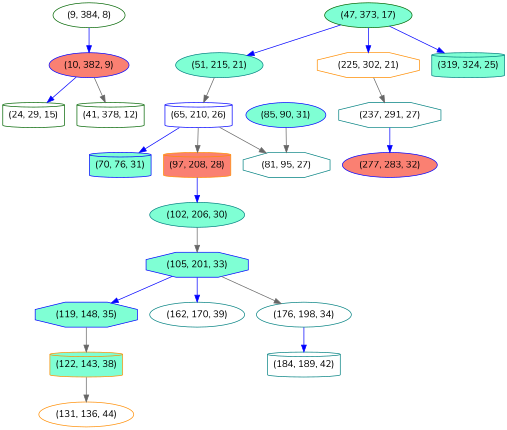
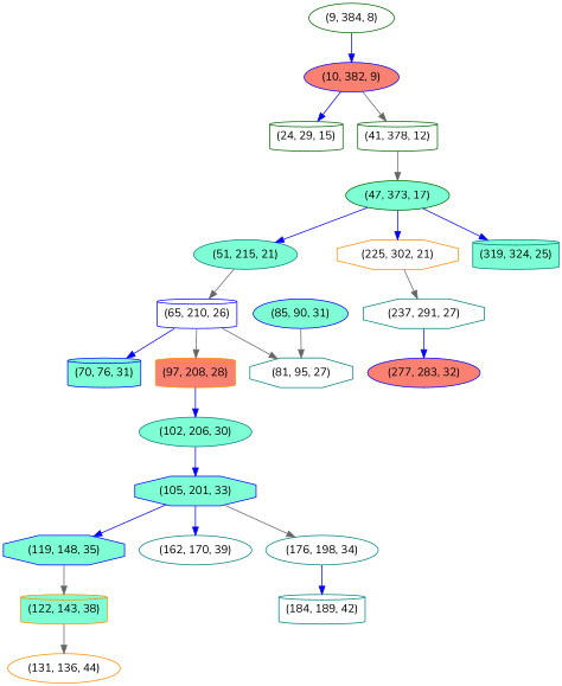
  digraph {
    fontname=Nunito
    node [color=teal fillcolor=white fontname=Nunito shape=ellipse style=filled]
    edge [color=blue fontname=Nunito]
    "(9, 384, 8)" [color=darkgreen]
    "(10, 382, 9)" [color=blue fillcolor=salmon]
    "(24, 29, 15)" [color=darkgreen shape=cylinder]
    "(41, 378, 12)" [color=darkgreen shape=cylinder]
    "(47, 373, 17)" [color=darkgreen fillcolor=aquamarine]
    "(51, 215, 21)" [fillcolor=aquamarine]
    "(225, 302, 21)" [color=darkorange shape=octagon]
    "(319, 324, 25)" [fillcolor=aquamarine shape=cylinder]
    "(65, 210, 26)" [color=blue shape=cylinder]
    "(237, 291, 27)" [shape=octagon]
    "(70, 76, 31)" [color=blue fillcolor=aquamarine shape=cylinder]
    "(81, 95, 27)" [shape=octagon]
    "(97, 208, 28)" [color=darkorange fillcolor=salmon shape=cylinder]
    "(102, 206, 30)" [fillcolor=aquamarine]
    "(85, 90, 31)" [color=blue fillcolor=aquamarine]
    "(105, 201, 33)" [color=blue fillcolor=aquamarine shape=octagon]
    "(119, 148, 35)" [color=blue fillcolor=aquamarine shape=octagon]
    "(162, 170, 39)"
    "(176, 198, 34)"
    "(122, 143, 38)" [color=darkorange fillcolor=aquamarine shape=cylinder]
    "(184, 189, 42)" [shape=cylinder]
    "(131, 136, 44)" [color=darkorange]
    "(277, 283, 32)" [color=blue fillcolor=salmon]
    "(9, 384, 8)" -> "(10, 382, 9)"
    "(10, 382, 9)" -> "(24, 29, 15)"
    "(10, 382, 9)" -> "(41, 378, 12)" [color=gray40]
+   "(41, 378, 12)" -> "(47, 373, 17)" [color=gray40]
    "(47, 373, 17)" -> "(51, 215, 21)"
    "(47, 373, 17)" -> "(225, 302, 21)"
    "(47, 373, 17)" -> "(319, 324, 25)"
    "(51, 215, 21)" -> "(65, 210, 26)" [color=gray40]
    "(225, 302, 21)" -> "(237, 291, 27)" [color=gray40]
    "(65, 210, 26)" -> "(70, 76, 31)"
    "(65, 210, 26)" -> "(81, 95, 27)" [color=gray40]
    "(65, 210, 26)" -> "(97, 208, 28)" [color=gray40]
    "(237, 291, 27)" -> "(277, 283, 32)"
    "(97, 208, 28)" -> "(102, 206, 30)"
-   "(102, 206, 30)" -> "(105, 201, 33)" [color=gray40]
+   "(102, 206, 30)" -> "(105, 201, 33)"
    "(85, 90, 31)" -> "(81, 95, 27)" [color=gray40]
    "(105, 201, 33)" -> "(119, 148, 35)"
    "(105, 201, 33)" -> "(162, 170, 39)"
    "(105, 201, 33)" -> "(176, 198, 34)" [color=gray40]
    "(119, 148, 35)" -> "(122, 143, 38)" [color=gray40]
    "(176, 198, 34)" -> "(184, 189, 42)"
    "(122, 143, 38)" -> "(131, 136, 44)" [color=gray40]
  }
